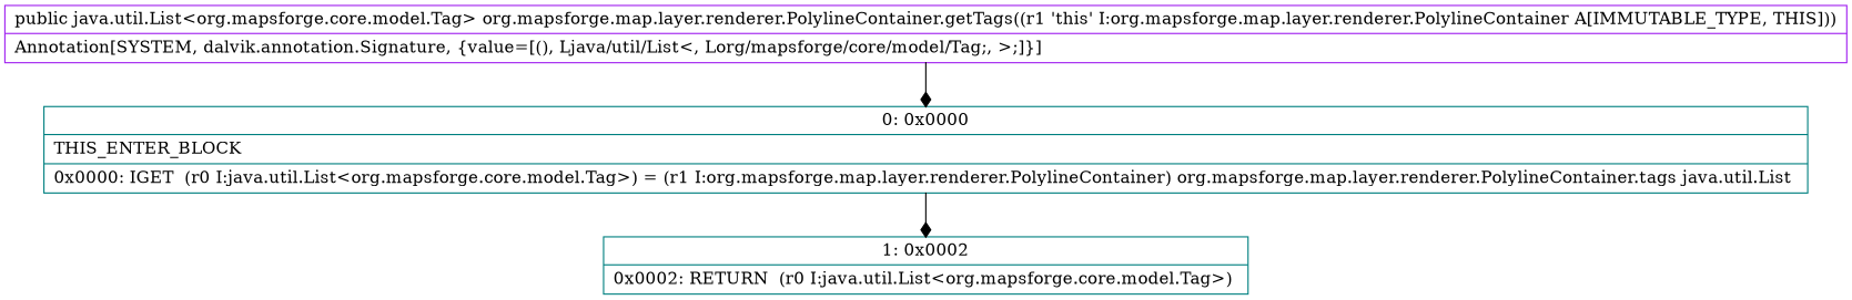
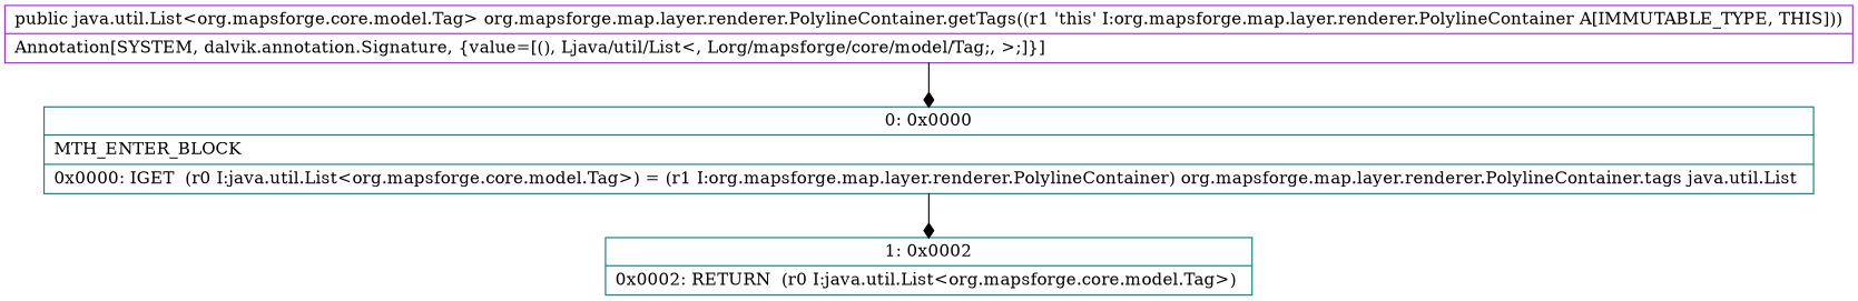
  digraph {
    node [shape=record color=teal]
    edge [arrowhead=diamond]
-   n1 [label="{0\:\ 0x0000|THIS_ENTER_BLOCK\l|0x0000: IGET  (r0 I:java.util.List\<org.mapsforge.core.model.Tag\>) = (r1 I:org.mapsforge.map.layer.renderer.PolylineContainer) org.mapsforge.map.layer.renderer.PolylineContainer.tags java.util.List \l}"]
+   n1 [label="{0\:\ 0x0000|MTH_ENTER_BLOCK\l|0x0000: IGET  (r0 I:java.util.List\<org.mapsforge.core.model.Tag\>) = (r1 I:org.mapsforge.map.layer.renderer.PolylineContainer) org.mapsforge.map.layer.renderer.PolylineContainer.tags java.util.List \l}"]
    n2 [label="{1\:\ 0x0002|0x0002: RETURN  (r0 I:java.util.List\<org.mapsforge.core.model.Tag\>) \l}"]
    n3 [label="{public java.util.List\<org.mapsforge.core.model.Tag\> org.mapsforge.map.layer.renderer.PolylineContainer.getTags((r1 'this' I:org.mapsforge.map.layer.renderer.PolylineContainer A[IMMUTABLE_TYPE, THIS]))  | Annotation[SYSTEM, dalvik.annotation.Signature, \{value=[(), Ljava\/util\/List\<, Lorg\/mapsforge\/core\/model\/Tag;, \>;]\}]\l}" color=purple]
    n1 -> n2
    n3 -> n1
  }
